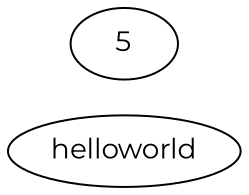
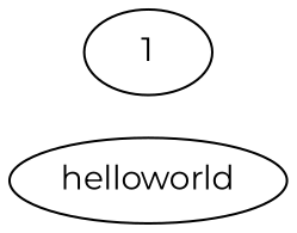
  graph {
    rankdir=LR
    fontname=Montserrat
    node [fontname=Montserrat]
    n1 [label=helloworld]
-   n2 [label=5]
+   n2 [label=1]
  }
